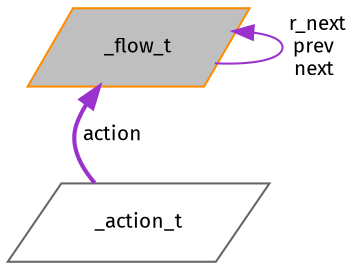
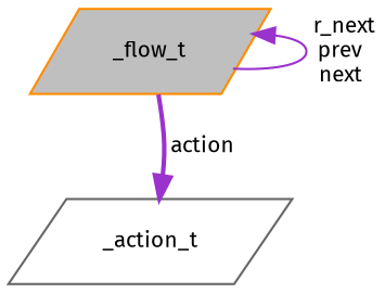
  digraph {
    fontname="Fira Sans"
    node [fontname="Fira Sans" fontsize=10 shape=parallelogram style=filled]
    edge [color=darkorchid3 dir=back fontname="Fira Sans" fontsize=10 labelfontname=Helvetica labelfontsize=10]
    n1 [color=darkorange fillcolor=grey75 fontcolor=black height=0.2 label=_flow_t width=0.4]
    n2 [color=gray40 fillcolor=white height=0.2 label=_action_t width=0.4]
    n1 -> n1 [label=" r_next\nprev\nnext" style=solid]
-   n1 -> n2 [label=" action" style=bold]
+   n2 -> n1 [label=" action" style=bold]
  }
